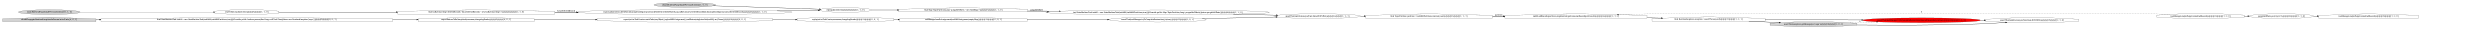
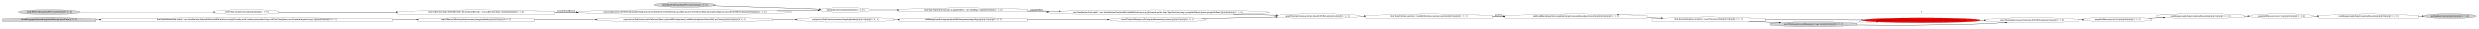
  digraph {
    fontname="PT Serif"
    rankdir=LR
    node [fillcolor=white fontname="PT Serif" shape=house style=filled]
    edge [fontname="PT Serif" style=bold]
    n1 [label="final StateMachineTask task00 = new StateMachineTask(taskId00,taskId00Partitions,true){@Override public boolean process(final long wallClockTime){throw new RuntimeException(\"oops\")}}@@@3@@@['0', '0', '1']"]
    n2 [label="expectRestoreToBeCompleted(consumer,changeLogReader)@@@9@@@['0', '0', '1']"]
    n3 [label="expect(activeTaskCreator.createTasks(anyObject(),eq(taskId00Assignment))).andReturn(singletonList(task00)).anyTimes()@@@10@@@['0', '0', '1']" shape=octagon]
    n4 [fillcolor=lightgray label="assertThat(exception.getMessage(),is(\"oops\"))@@@18@@@['1', '0', '1']" shape=octagon]
    n5 [fillcolor=red label="assertThat(taskManager.tryToCompleteRestoration(time.milliseconds()),is(true))@@@18@@@['0', '1', '0']" shape=ellipse]
    n6 [label="assertThat(task00.state(),is(Task.State.RUNNING))@@@19@@@['1', '1', '0']" shape=octagon]
+   n7 [label="purgableOffsets.put(t1p1,5L)@@@20@@@['1', '1', '0']" shape=octagon]
    n8 [label="resetToStrict(adminClient)@@@3@@@['1', '1', '0']" shape=octagon]
    n9 [label="final KafkaFutureImpl<DeletedRecords> futureDeletedRecords = new KafkaFutureImpl<>()@@@4@@@['1', '1', '0']"]
    n10 [label="expect(adminClient.deleteRecords(singletonMap(t1p1,RecordsToDelete.beforeOffset(5L)))).andReturn(new DeleteRecordsResult(singletonMap(t1p1,futureDeletedRecords)))@@@5@@@['1', '1', '0']" shape=ellipse]
    n11 [label="replay(activeTaskCreator,consumer,changeLogReader)@@@11@@@['0', '0', '1']" shape=octagon]
    n12 [label="taskManager.handleAssignment(taskId00Assignment,emptyMap())@@@12@@@['0', '0', '1']"]
    n13 [label="assertThat(taskManager.tryToCompleteRestoration(),is(true))@@@13@@@['0', '0', '1']" shape=ellipse]
    n14 [label="final StateMachineTask task00 = new StateMachineTask(taskId00,taskId00Partitions,true){@Override public Map<TopicPartition,Long> purgeableOffsets(){return purgableOffsets}}@@@8@@@['1', '1', '0']" shape=ellipse]
    n15 [label="assertThat(task00.state(),is(Task.State.RUNNING))@@@14@@@['1', '1', '1']" shape=ellipse]
    n16 [label="final TopicPartition partition = taskId00Partitions.iterator().next()@@@15@@@['1', '1', '1']"]
+   n17 [fillcolor=lightgray label="verify(adminClient)@@@24@@@['1', '1', '0']" shape=ellipse]
    n18 [label="replay(adminClient)@@@6@@@['1', '1', '0']" shape=ellipse]
    n19 [label="final Map<TopicPartition,Long> purgableOffsets = new HashMap<>()@@@7@@@['1', '1', '0']"]
    n20 [fillcolor=lightgray label="shouldNotSendPurgeDataIfPreviousNotDone['1', '0', '0']" shape=ellipse]
    n21 [fillcolor=lightgray label="shouldPropagateRuntimeExceptionsInProcessActiveTasks['0', '0', '1']"]
    n22 [label="taskManager.maybePurgeCommittedRecords()@@@21@@@['1', '1', '0']" shape=octagon]
    n23 [label="task00.addRecords(partition,singletonList(getConsumerRecord(partition,0L)))@@@16@@@['1', '1', '1']"]
    n24 [label="purgableOffsets.put(t1p1,17L)@@@22@@@['1', '1', '0']" shape=ellipse]
    n25 [label="final RuntimeException exception = assertThrows(,null)@@@17@@@['1', '1', '1']"]
    n26 [label="taskManager.maybePurgeCommittedRecords()@@@23@@@['1', '1', '0']"]
    n27 [fillcolor=lightgray label="shouldNotSendPurgeDataIfPreviousNotDone['0', '1', '0']" shape=ellipse]
    n1 -> n2
    n2 -> n3
    n3 -> n11
    n4 -> n5 [label=0 style=dashed]
    n4 -> n6
    n5 -> n6
+   n6 -> n7
+   n7 -> n22
    n8 -> n9
    n9 -> n10 [label=futureDeletedRecords style=solid]
    n9 -> n10
    n10 -> n18
    n11 -> n12
    n12 -> n13
    n13 -> n15
    n14 -> n15
    n15 -> n16
    n16 -> n23 [label=partition style=solid]
    n16 -> n23
    n18 -> n19
    n19 -> n14 [label=purgableOffsets style=solid]
    n19 -> n14
    n20 -> n18
    n21 -> n1
    n22 -> n23 [label=0 style=dashed]
    n22 -> n24
    n23 -> n25
    n24 -> n26
    n25 -> n4
    n25 -> n5
+   n26 -> n17
    n27 -> n8 [style=solid]
  }
